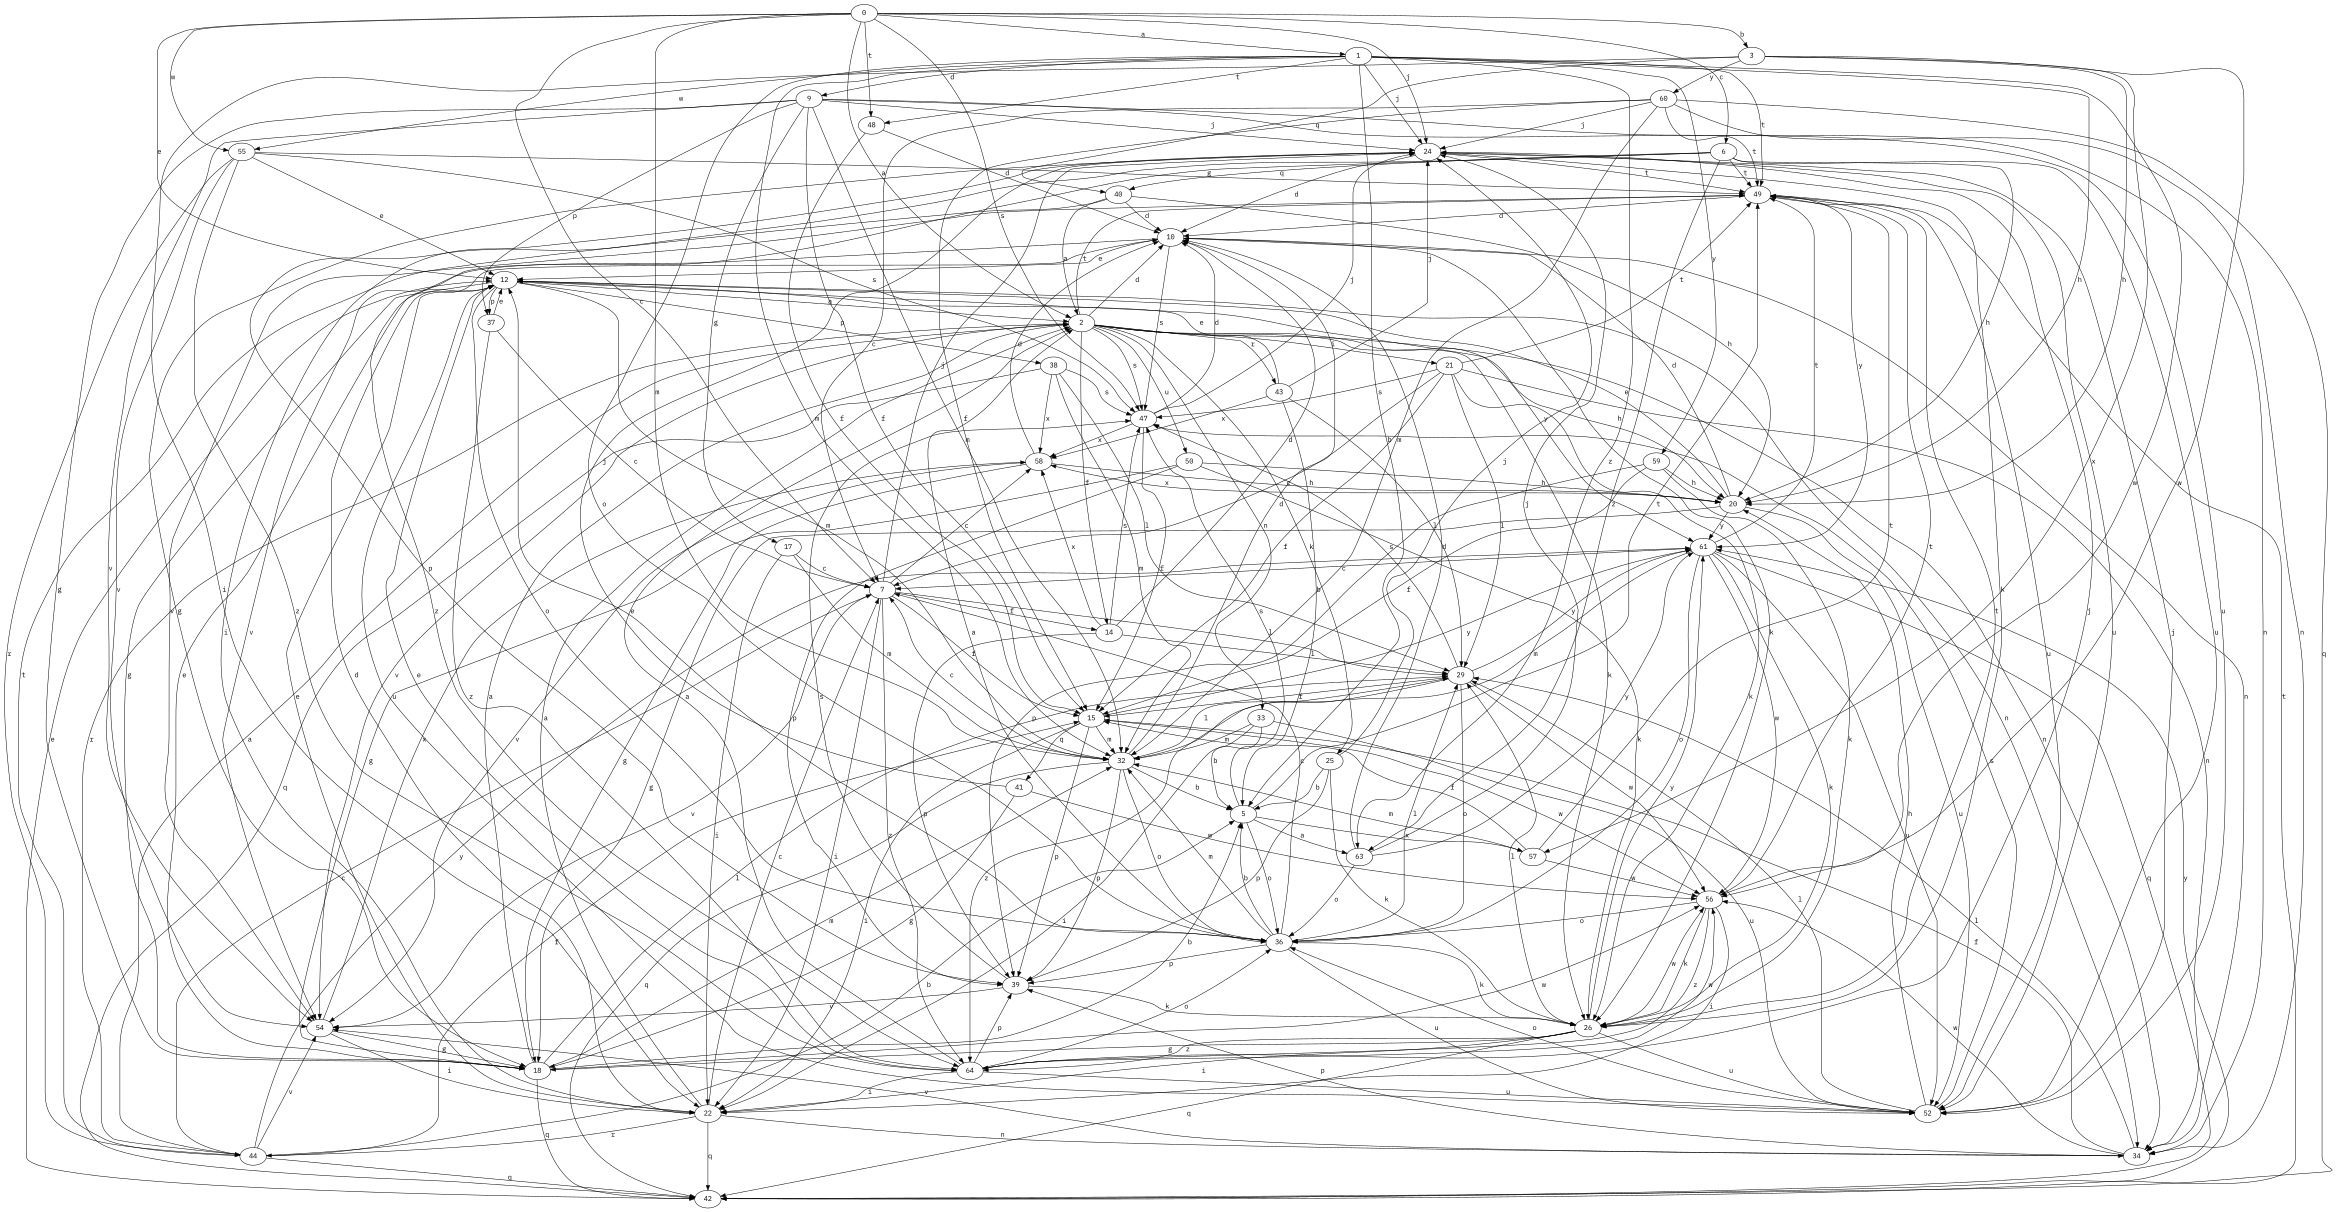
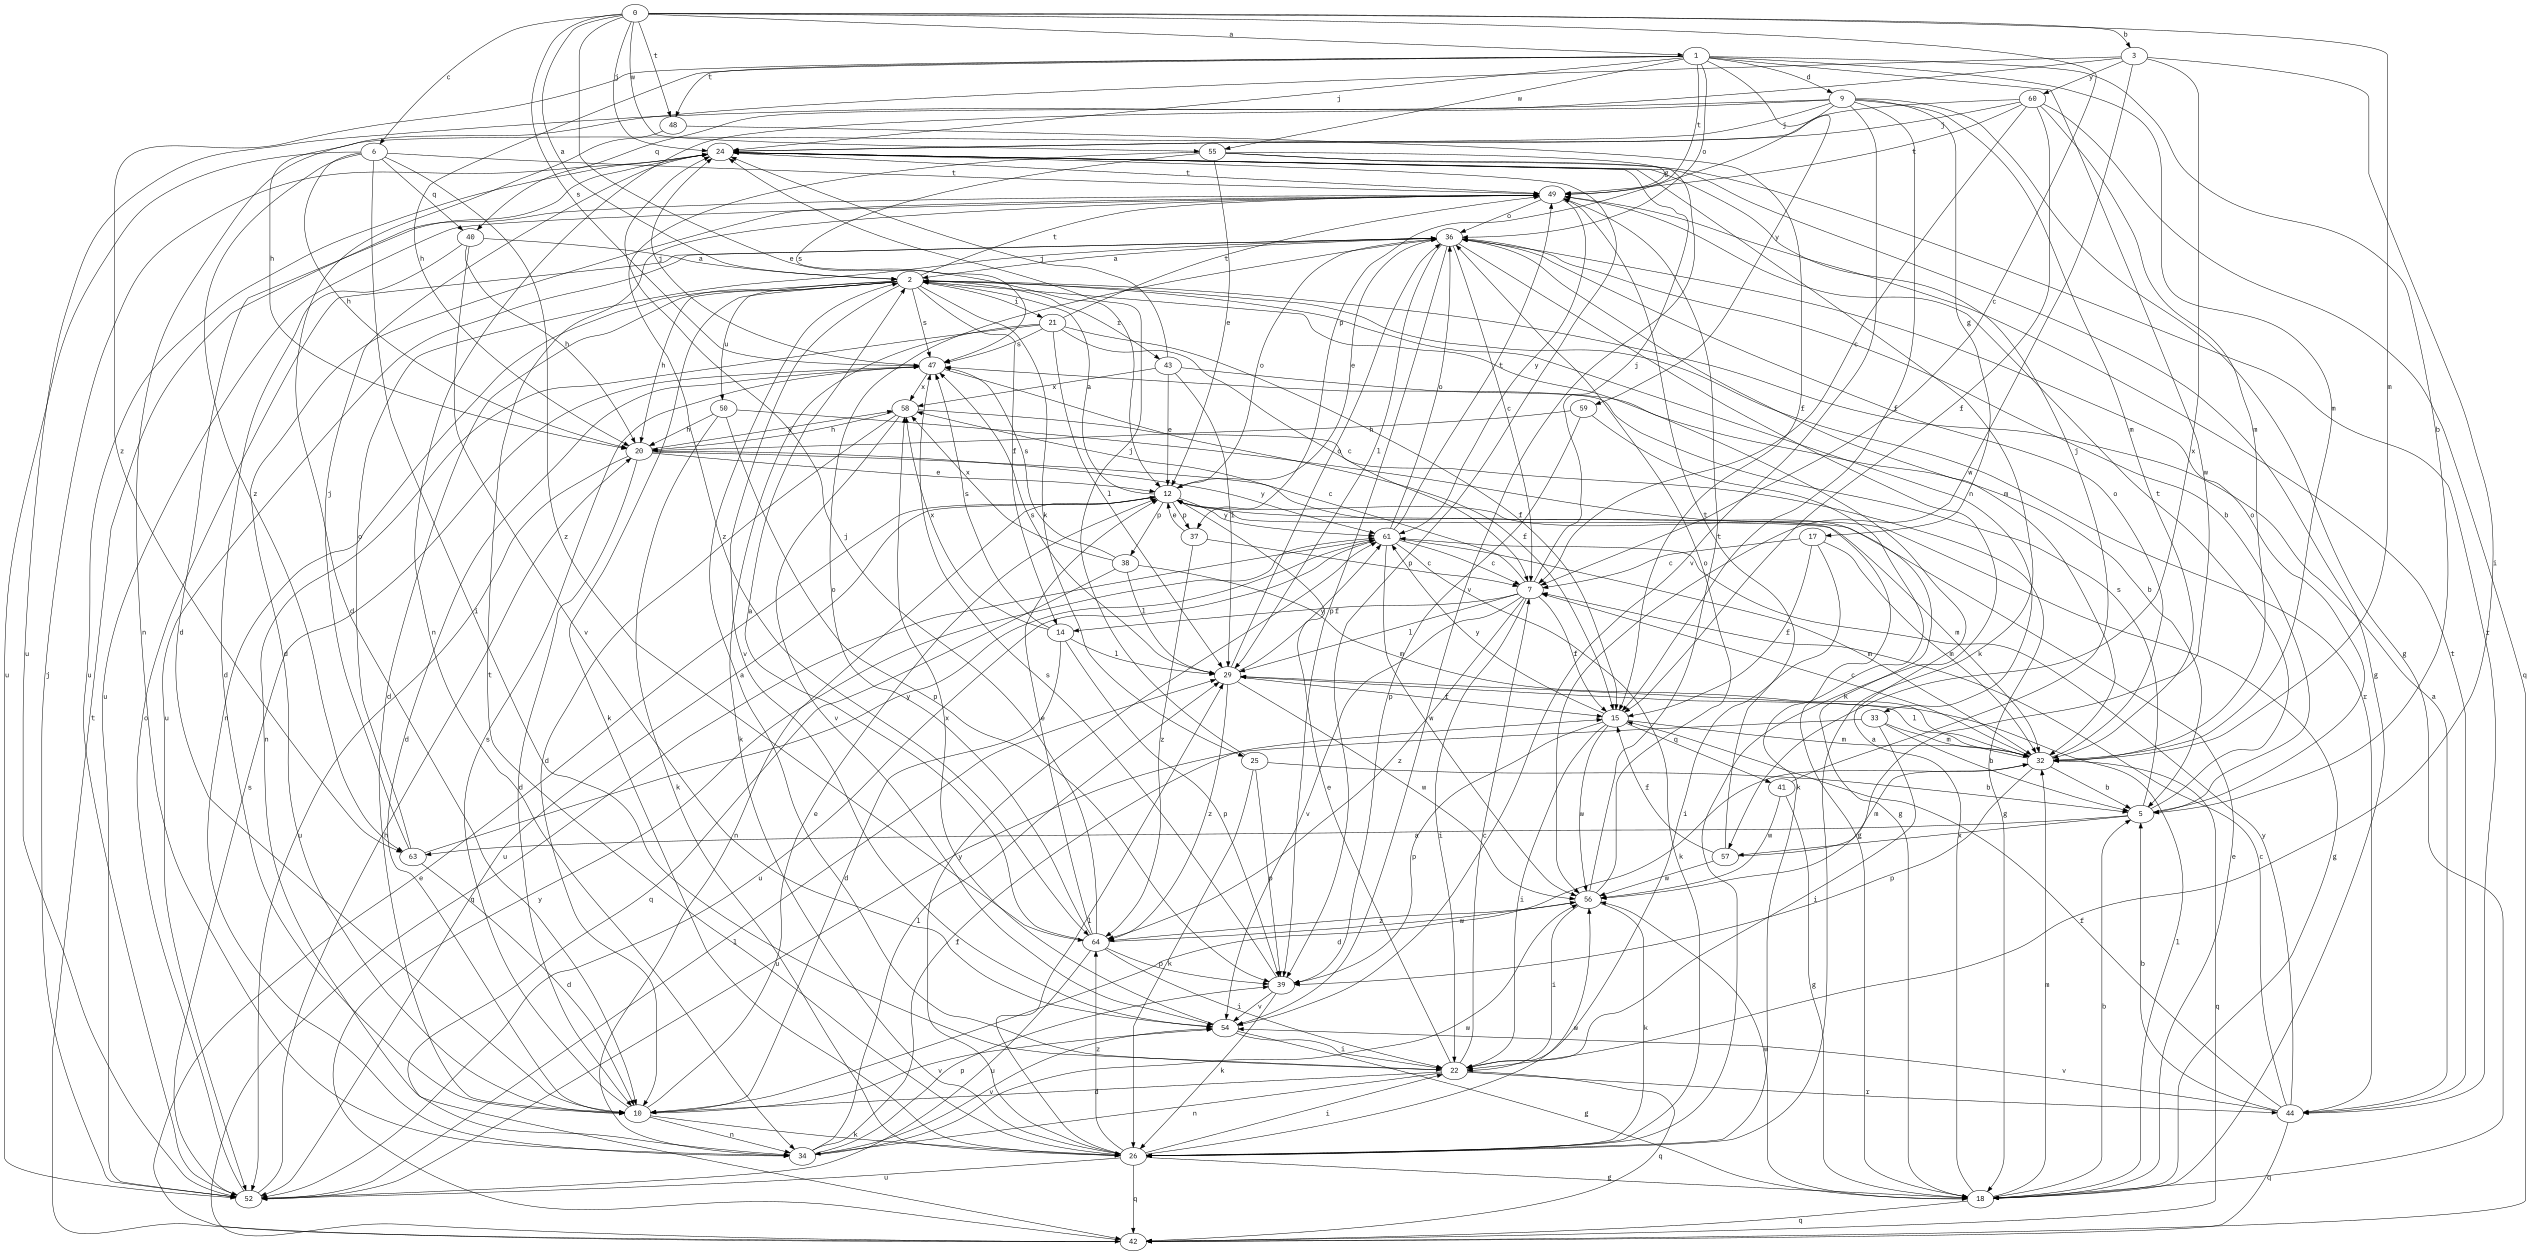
  strict digraph {
    fontname="IBM Plex Mono"
    node [fontname="IBM Plex Mono"]
    edge [fontname="IBM Plex Mono"]
    0
    1
    2
    3
    6
    7
    12
    24
    32
    47
    48
    55
    5
    9
    20
    36
    49
    56
    59
    63
    10
    14
    21
    25
    26
    33
    34
    43
    44
    50
    54
    22
    40
    57
    60
    52
    64
    15
    29
    58
    18
    37
    38
    61
    39
    42
    17
    41
    0 -> 1 [label=a]
    0 -> 2 [label=a]
    0 -> 3 [label=b]
    0 -> 6 [label=c]
    0 -> 7 [label=c]
    0 -> 12 [label=e]
    0 -> 24 [label=j]
    0 -> 32 [label=m]
    0 -> 47 [label=s]
    0 -> 48 [label=t]
    0 -> 55 [label=w]
    1 -> 24 [label=j]
    1 -> 32 [label=m]
    1 -> 48 [label=t]
    1 -> 55 [label=w]
    1 -> 5 [label=b]
    1 -> 9 [label=d]
    1 -> 20 [label=h]
    1 -> 36 [label=o]
    1 -> 49 [label=t]
    1 -> 56 [label=w]
    1 -> 59 [label=y]
    1 -> 63 [label=z]
    2 -> 47 [label=s]
    2 -> 20 [label=h]
    2 -> 49 [label=t]
    2 -> 10 [label=d]
    2 -> 14 [label=f]
    2 -> 21 [label=i]
    2 -> 25 [label=k]
    2 -> 26 [label=k]
    2 -> 33 [label=n]
    2 -> 34 [label=n]
    2 -> 43 [label=r]
    2 -> 44 [label=r]
    2 -> 50 [label=u]
    2 -> 54 [label=v]
    3 -> 20 [label=h]
    3 -> 56 [label=w]
    3 -> 22 [label=i]
    3 -> 40 [label=q]
    3 -> 57 [label=x]
    3 -> 60 [label=y]
    6 -> 20 [label=h]
    6 -> 49 [label=t]
    6 -> 63 [label=z]
    6 -> 22 [label=i]
    6 -> 40 [label=q]
    6 -> 52 [label=u]
    6 -> 64 [label=z]
    7 -> 24 [label=j]
    7 -> 14 [label=f]
    7 -> 54 [label=v]
    7 -> 22 [label=i]
    7 -> 64 [label=z]
    7 -> 15 [label=f]
    7 -> 29 [label=l]
    7 -> 58 [label=c]
    12 -> 2 [label=a]
    12 -> 32 [label=m]
    12 -> 36 [label=o]
    12 -> 34 [label=n]
    12 -> 52 [label=u]
    12 -> 18 [label=g]
    12 -> 37 [label=p]
    12 -> 38 [label=p]
    12 -> 61 [label=y]
    24 -> 49 [label=t]
    24 -> 10 [label=d]
    24 -> 26 [label=k]
    24 -> 52 [label=u]
    24 -> 18 [label=g]
    24 -> 39 [label=p]
    32 -> 7 [label=c]
    32 -> 5 [label=b]
    32 -> 36 [label=o]
    32 -> 10 [label=d]
    32 -> 29 [label=l]
    32 -> 39 [label=p]
    32 -> 42 [label=q]
    47 -> 24 [label=j]
    47 -> 10 [label=d]
    47 -> 15 [label=f]
    47 -> 58 [label=x]
    48 -> 10 [label=d]
    48 -> 15 [label=f]
    55 -> 12 [label=e]
    55 -> 47 [label=s]
    55 -> 49 [label=g]
    55 -> 44 [label=r]
    55 -> 54 [label=v]
    55 -> 64 [label=z]
    5 -> 47 [label=s]
    5 -> 36 [label=o]
    5 -> 49 [label=t]
    5 -> 63 [label=a]
    5 -> 57 [label=x]
    9 -> 24 [label=j]
    9 -> 32 [label=m]
    9 -> 34 [label=n]
    9 -> 54 [label=v]
    9 -> 52 [label=u]
    9 -> 15 [label=f]
    9 -> 18 [label=g]
    9 -> 37 [label=p]
    9 -> 17 [label=g]
    20 -> 12 [label=e]
    20 -> 10 [label=d]
    20 -> 52 [label=u]
    20 -> 58 [label=x]
    20 -> 18 [label=g]
    20 -> 61 [label=y]
    36 -> 2 [label=a]
    36 -> 7 [label=c]
    36 -> 12 [label=e]
    36 -> 32 [label=m]
    36 -> 5 [label=b]
    36 -> 26 [label=k]
    36 -> 52 [label=u]
    36 -> 29 [label=l]
    36 -> 39 [label=p]
+   49 -> 36 [label=o]
    49 -> 10 [label=d]
    49 -> 52 [label=u]
    49 -> 61 [label=y]
    56 -> 36 [label=o]
    56 -> 49 [label=t]
    56 -> 26 [label=k]
    56 -> 22 [label=i]
    56 -> 64 [label=z]
    59 -> 20 [label=h]
    59 -> 26 [label=k]
-   59 -> 15 [label=f]
+   17 -> 15 [label=f]
    59 -> 39 [label=p]
    63 -> 24 [label=j]
    63 -> 36 [label=o]
    63 -> 10 [label=d]
    63 -> 61 [label=y]
    10 -> 12 [label=e]
    10 -> 47 [label=s]
    10 -> 26 [label=k]
    10 -> 34 [label=n]
    10 -> 54 [label=v]
    14 -> 47 [label=s]
    14 -> 10 [label=d]
    14 -> 29 [label=l]
    14 -> 58 [label=x]
    14 -> 39 [label=p]
    21 -> 7 [label=c]
    21 -> 47 [label=s]
    21 -> 49 [label=t]
    21 -> 26 [label=k]
    21 -> 34 [label=n]
    21 -> 15 [label=f]
    21 -> 29 [label=l]
    25 -> 24 [label=j]
    25 -> 5 [label=b]
    25 -> 26 [label=k]
    25 -> 39 [label=p]
    26 -> 49 [label=t]
    26 -> 56 [label=w]
    26 -> 22 [label=i]
    26 -> 52 [label=u]
    26 -> 64 [label=z]
    26 -> 29 [label=l]
    26 -> 18 [label=g]
    26 -> 61 [label=y]
    26 -> 42 [label=q]
    33 -> 32 [label=m]
    33 -> 5 [label=b]
    33 -> 22 [label=i]
    33 -> 52 [label=u]
    34 -> 56 [label=w]
    34 -> 54 [label=v]
    34 -> 15 [label=f]
    34 -> 29 [label=l]
    34 -> 39 [label=p]
    43 -> 12 [label=e]
    43 -> 24 [label=j]
    43 -> 5 [label=b]
    43 -> 29 [label=l]
    43 -> 58 [label=x]
    44 -> 2 [label=a]
    44 -> 7 [label=c]
    44 -> 5 [label=b]
    44 -> 49 [label=t]
    44 -> 54 [label=v]
    44 -> 15 [label=f]
    44 -> 61 [label=y]
    44 -> 42 [label=q]
    50 -> 20 [label=h]
    50 -> 26 [label=k]
    50 -> 18 [label=g]
    50 -> 39 [label=p]
    54 -> 22 [label=i]
    54 -> 58 [label=x]
    54 -> 18 [label=g]
    22 -> 2 [label=a]
    22 -> 7 [label=c]
    22 -> 12 [label=e]
    22 -> 10 [label=d]
    22 -> 34 [label=n]
    22 -> 44 [label=r]
    22 -> 42 [label=q]
    40 -> 2 [label=a]
    40 -> 20 [label=h]
    40 -> 10 [label=d]
    40 -> 54 [label=v]
    57 -> 32 [label=m]
    57 -> 49 [label=t]
    57 -> 56 [label=w]
    57 -> 15 [label=f]
    60 -> 7 [label=c]
    60 -> 24 [label=j]
    60 -> 32 [label=m]
    60 -> 49 [label=t]
    60 -> 34 [label=n]
    60 -> 15 [label=f]
    60 -> 42 [label=q]
    52 -> 24 [label=j]
    52 -> 47 [label=s]
    52 -> 20 [label=h]
    52 -> 36 [label=o]
    52 -> 29 [label=l]
    64 -> 2 [label=a]
    64 -> 12 [label=e]
    64 -> 24 [label=j]
    64 -> 36 [label=o]
    64 -> 56 [label=w]
    64 -> 22 [label=i]
    64 -> 52 [label=u]
    64 -> 39 [label=p]
    15 -> 32 [label=m]
    15 -> 56 [label=w]
    15 -> 22 [label=i]
    15 -> 61 [label=y]
    15 -> 39 [label=p]
    15 -> 41 [label=q]
    29 -> 47 [label=s]
    29 -> 36 [label=o]
    29 -> 56 [label=w]
    29 -> 64 [label=z]
    29 -> 15 [label=f]
    29 -> 61 [label=y]
    58 -> 20 [label=h]
    58 -> 10 [label=d]
    58 -> 54 [label=v]
    58 -> 18 [label=g]
    18 -> 2 [label=a]
    18 -> 12 [label=e]
    18 -> 32 [label=m]
    18 -> 5 [label=b]
    18 -> 56 [label=w]
    18 -> 29 [label=l]
    18 -> 42 [label=q]
    37 -> 7 [label=c]
    37 -> 12 [label=e]
    37 -> 64 [label=z]
    38 -> 32 [label=m]
    38 -> 47 [label=s]
    38 -> 29 [label=l]
    38 -> 58 [label=x]
    38 -> 42 [label=q]
    61 -> 7 [label=c]
    61 -> 32 [label=m]
    61 -> 36 [label=o]
    61 -> 49 [label=t]
    61 -> 56 [label=w]
    61 -> 26 [label=k]
    61 -> 52 [label=u]
    61 -> 42 [label=q]
    39 -> 47 [label=s]
    39 -> 26 [label=k]
    39 -> 54 [label=v]
    42 -> 12 [label=e]
    42 -> 49 [label=t]
    42 -> 61 [label=y]
    17 -> 7 [label=c]
    17 -> 32 [label=m]
    17 -> 22 [label=i]
    41 -> 24 [label=j]
    41 -> 56 [label=w]
    41 -> 18 [label=g]
  }
